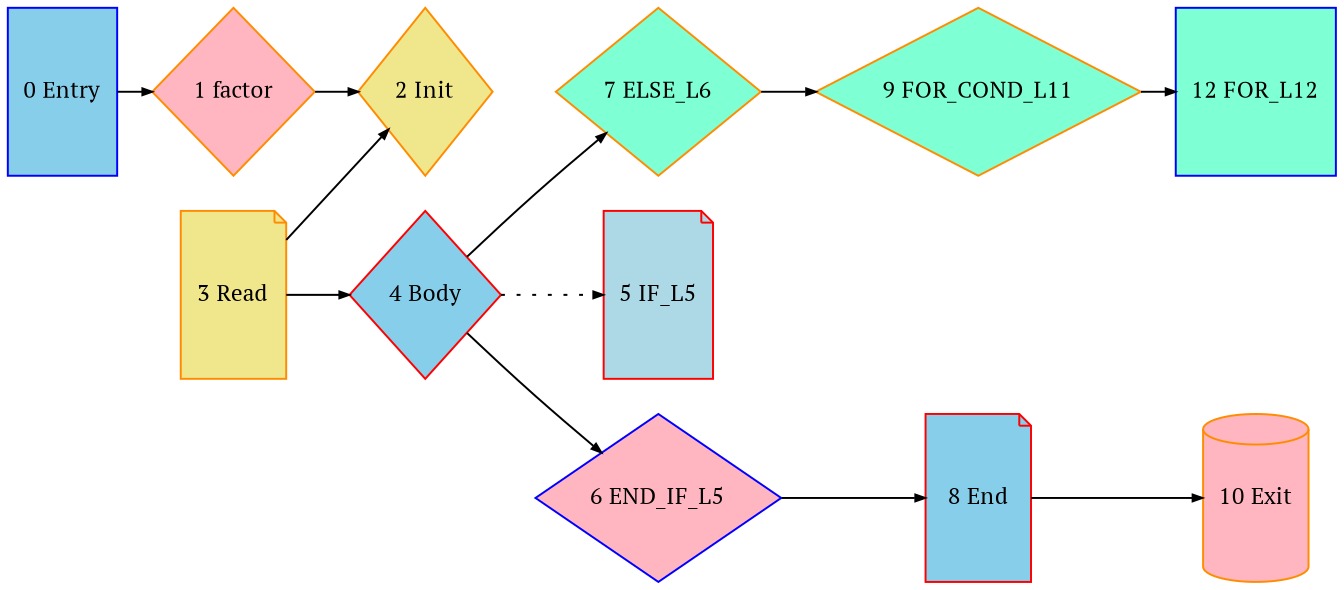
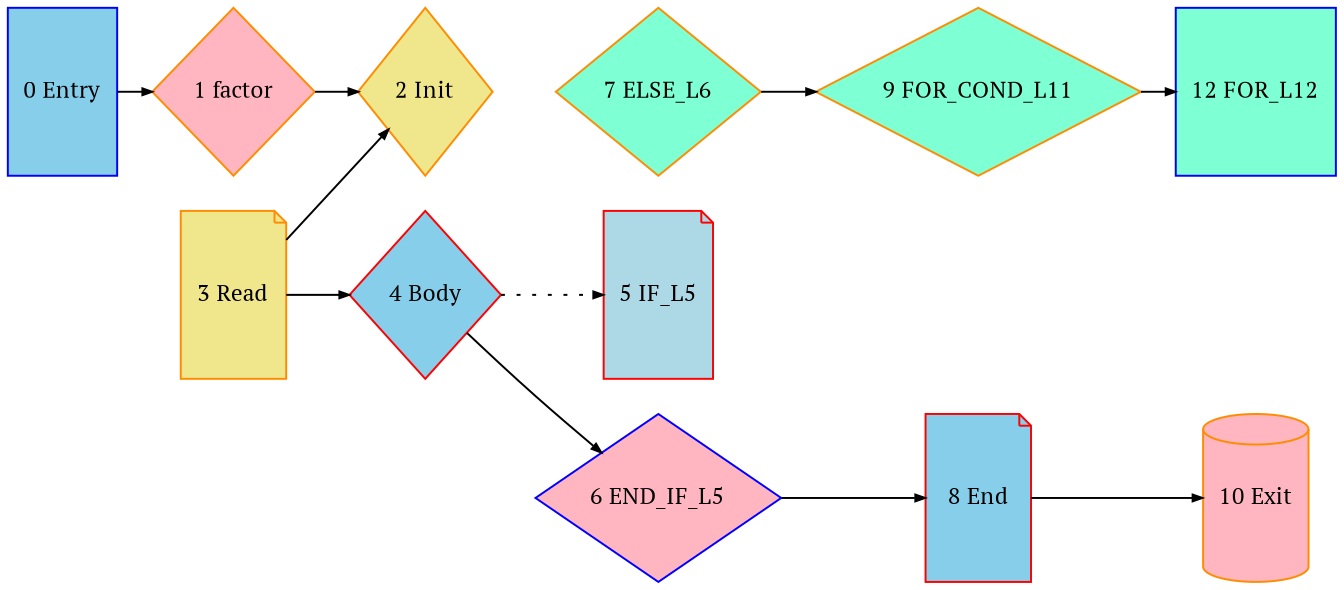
  digraph {
    fontname="PT Serif"
    rankdir=LR
    ranksep=.25
    node [color=darkorange fillcolor=skyblue fontname="PT Serif" fontsize=12 shape=diamond style=filled]
    edge [arrowsize=.5 fontname="PT Serif" style=solid]
    "0 Entry" [color=blue height=1.2 shape=box]
    "1 factor" [fillcolor=lightpink height=1.2]
    "2 Init" [fillcolor=khaki height=1.2]
    "3 Read" [fillcolor=khaki height=1.2 shape=note]
    "4 Body" [color=red height=1.2]
    "7 ELSE_L6" [fillcolor=aquamarine height=1.2]
    "9 FOR_COND_L11" [fillcolor=aquamarine height=1.2]
    "12 FOR_L12" [color=blue fillcolor=aquamarine height=1.2 shape=box]
    "5 IF_L5" [color=red fillcolor=lightblue height=1.2 shape=note]
    "6 END_IF_L5" [color=blue fillcolor=lightpink height=1.2]
    "8 End" [color=red height=1.2 shape=note]
    "10 Exit" [fillcolor=lightpink height=1.2 shape=cylinder]
    "0 Entry" -> "1 factor"
    "1 factor" -> "2 Init"
    "3 Read" -> "2 Init"
    "3 Read" -> "4 Body"
-   "4 Body" -> "7 ELSE_L6"
    "4 Body" -> "5 IF_L5" [style=dotted]
    "4 Body" -> "6 END_IF_L5"
    "7 ELSE_L6" -> "9 FOR_COND_L11"
    "9 FOR_COND_L11" -> "12 FOR_L12"
    "6 END_IF_L5" -> "8 End"
    "8 End" -> "10 Exit"
  }
